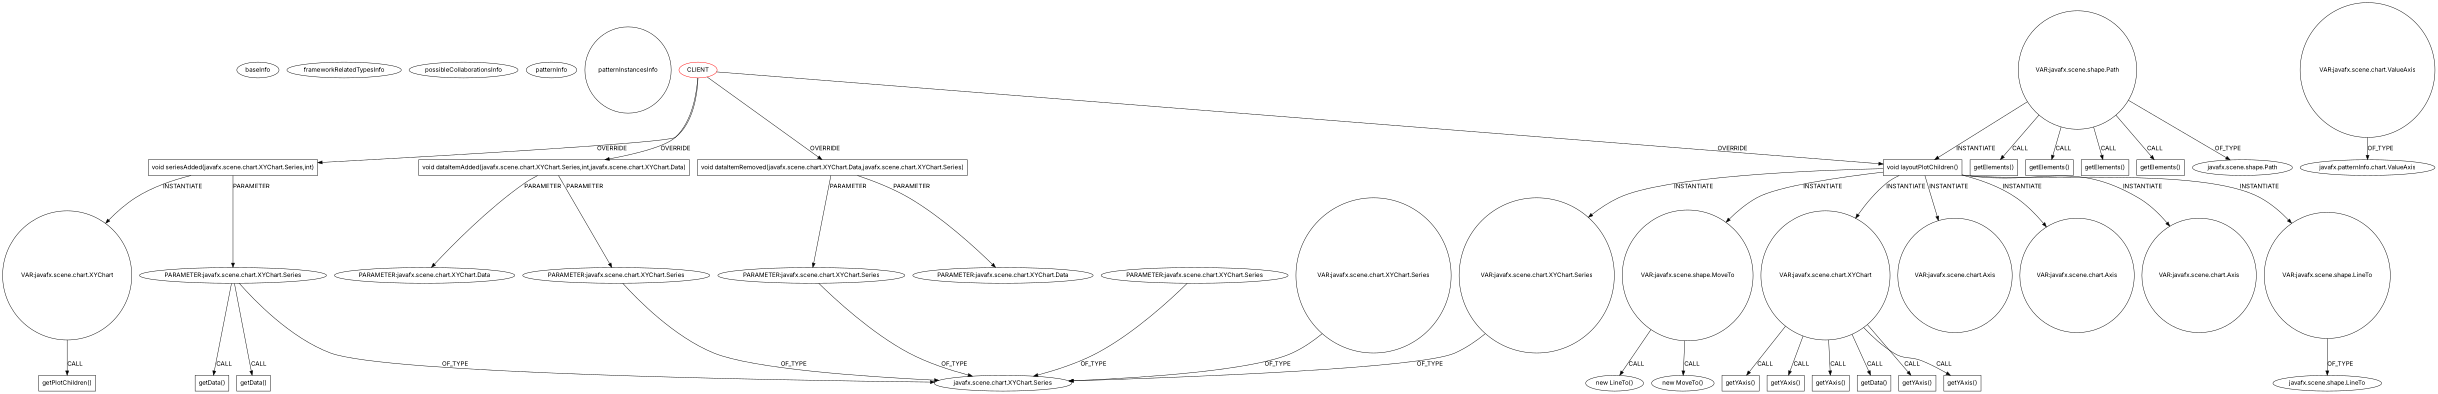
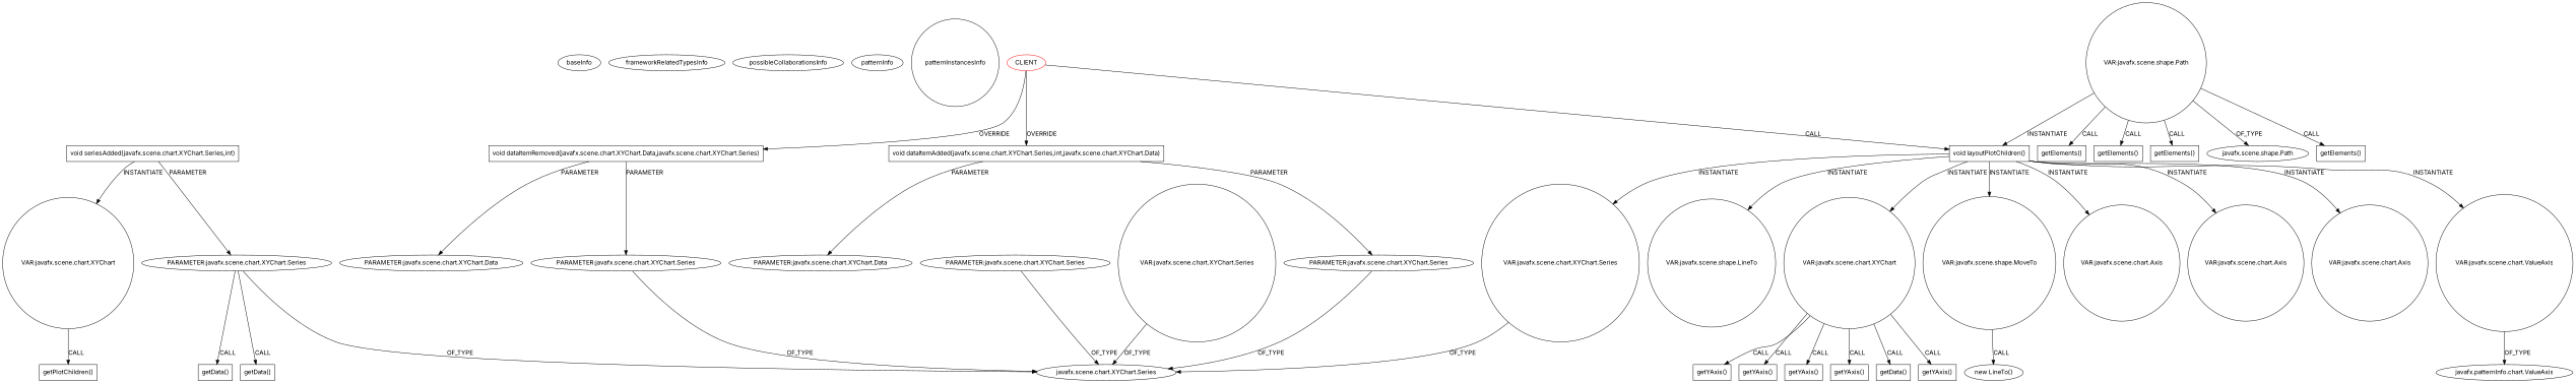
  digraph {
    fontname=Inter
    node [fontname=Inter isFrameworkType=false vertexType=INSIDE_CALL]
    edge [fontname=Inter]
    baseInfo [category=pattern graphId=4424 isAnonymous=false possibleRelation=false isFrameworkType="" vertexType=""]
    frameworkRelatedTypesInfo [isFrameworkType="" vertexType=""]
    possibleCollaborationsInfo [isFrameworkType="" vertexType=""]
    patternInfo [frequency=2.0 patternRootClient=0 isFrameworkType="" vertexType=""]
    patternInstancesInfo [0="LichuanLu-ShunUI-FX~/LichuanLu-ShunUI-FX/ShunUI-FX-master/src/view/chart/StackedBarChart.java~StackedBarChart~811" 1="TomaszKorecki-InvestorAssistant~/TomaszKorecki-InvestorAssistant/InvestorAssistant-master/Investor's assistant/src/investor/charts/CandleChart.java~CandleStickChart~1473" shape=circle isFrameworkType="" vertexType=""]
    n6 [label="void layoutPlotChildren()" shape=box vertexType=OVERRIDING_METHOD_DECLARATION]
    n7 [label="VAR:javafx.scene.shape.LineTo" shape=circle vertexType=VARIABLE_EXPRESION]
    n8 [label="VAR:javafx.scene.shape.MoveTo" shape=circle vertexType=VARIABLE_EXPRESION]
    n9 [label="VAR:javafx.scene.chart.Axis" shape=circle vertexType=VARIABLE_EXPRESION]
    n10 [label="VAR:javafx.scene.chart.Axis" shape=circle vertexType=VARIABLE_EXPRESION]
    n11 [label="VAR:javafx.scene.chart.Axis" shape=circle vertexType=VARIABLE_EXPRESION]
    n12 [label="VAR:javafx.scene.chart.ValueAxis" shape=circle vertexType=VARIABLE_EXPRESION]
    n13 [label="VAR:javafx.scene.chart.XYChart.Series" shape=circle vertexType=VARIABLE_EXPRESION]
    n14 [label="VAR:javafx.scene.chart.XYChart" shape=circle vertexType=VARIABLE_EXPRESION]
-   n15 [label="javafx.scene.shape.LineTo" vertexType=FRAMEWORK_CLASS_TYPE]
    n16 [label="new LineTo()" vertexType=CONSTRUCTOR_CALL]
-   n17 [label="new MoveTo()" vertexType=CONSTRUCTOR_CALL]
    n18 [label="VAR:javafx.scene.shape.Path" shape=circle vertexType=VARIABLE_EXPRESION]
    n19 [label="javafx.scene.shape.Path" vertexType=FRAMEWORK_CLASS_TYPE]
    n20 [label="getElements()" shape=box]
    n21 [label="getElements()" shape=box]
    n22 [label="getElements()" shape=box]
    n23 [label="getElements()" shape=box]
    n24 [label="javafx.patternInfo.chart.ValueAxis" vertexType=FRAMEWORK_CLASS_TYPE]
    n25 [label="javafx.scene.chart.XYChart.Series" vertexType=FRAMEWORK_CLASS_TYPE]
    n26 [label="getYAxis()" shape=box]
    n27 [label="getYAxis()" shape=box]
    n28 [label="getYAxis()" shape=box]
    n29 [label="getYAxis()" shape=box]
    n30 [label="getYAxis()" shape=box]
    n31 [label="getData()" shape=box]
    n32 [color=red label=CLIENT vertexType=ROOT_CLIENT_CLASS_DECLARATION]
    n33 [label="void dataItemAdded(javafx.scene.chart.XYChart.Series,int,javafx.scene.chart.XYChart.Data)" shape=box vertexType=OVERRIDING_METHOD_DECLARATION]
    n34 [label="void seriesAdded(javafx.scene.chart.XYChart.Series,int)" shape=box vertexType=OVERRIDING_METHOD_DECLARATION]
    n35 [label="void dataItemRemoved(javafx.scene.chart.XYChart.Data,javafx.scene.chart.XYChart.Series)" shape=box vertexType=OVERRIDING_METHOD_DECLARATION]
    n36 [label="PARAMETER:javafx.scene.chart.XYChart.Series" vertexType=PARAMETER_DECLARATION]
    n37 [label="PARAMETER:javafx.scene.chart.XYChart.Data" vertexType=PARAMETER_DECLARATION]
    n38 [label="PARAMETER:javafx.scene.chart.XYChart.Series" vertexType=PARAMETER_DECLARATION]
    n39 [label="VAR:javafx.scene.chart.XYChart" shape=circle vertexType=VARIABLE_EXPRESION]
    n40 [label="PARAMETER:javafx.scene.chart.XYChart.Series" vertexType=PARAMETER_DECLARATION]
    n41 [label="PARAMETER:javafx.scene.chart.XYChart.Data" vertexType=PARAMETER_DECLARATION]
    n42 [label="getData()" shape=box]
    n43 [label="getData()" shape=box]
    n44 [label="getPlotChildren()" shape=box]
    n45 [label="PARAMETER:javafx.scene.chart.XYChart.Series" vertexType=PARAMETER_DECLARATION]
    n46 [label="VAR:javafx.scene.chart.XYChart.Series" shape=circle vertexType=VARIABLE_EXPRESION]
    n6 -> n7 [label=INSTANTIATE]
    n6 -> n8 [label=INSTANTIATE]
    n6 -> n9 [label=INSTANTIATE]
    n6 -> n10 [label=INSTANTIATE]
    n6 -> n11 [label=INSTANTIATE]
+   n6 -> n12 [label=INSTANTIATE]
    n6 -> n13 [label=INSTANTIATE]
    n6 -> n14 [label=INSTANTIATE]
-   n7 -> n15 [label=OF_TYPE]
    n8 -> n16 [label=CALL]
-   n8 -> n17 [label=CALL]
    n12 -> n24 [label=OF_TYPE]
    n13 -> n25 [label=OF_TYPE]
    n14 -> n26 [label=CALL]
    n14 -> n27 [label=CALL]
    n14 -> n28 [label=CALL]
    n14 -> n29 [label=CALL]
    n14 -> n30 [label=CALL]
    n14 -> n31 [label=CALL]
    n18 -> n6 [label=INSTANTIATE]
    n18 -> n19 [label=OF_TYPE]
    n18 -> n20 [label=CALL]
    n18 -> n21 [label=CALL]
    n18 -> n22 [label=CALL]
    n18 -> n23 [label=CALL]
-   n32 -> n6 [label=OVERRIDE]
+   n32 -> n6 [label=CALL]
    n32 -> n33 [label=OVERRIDE]
-   n32 -> n34 [label=OVERRIDE]
    n32 -> n35 [label=OVERRIDE]
    n33 -> n36 [label=PARAMETER]
    n33 -> n37 [label=PARAMETER]
    n34 -> n38 [label=PARAMETER]
    n34 -> n39 [label=INSTANTIATE]
    n35 -> n40 [label=PARAMETER]
    n35 -> n41 [label=PARAMETER]
    n36 -> n25 [label=OF_TYPE]
    n38 -> n25 [label=OF_TYPE]
    n38 -> n42 [label=CALL]
    n38 -> n43 [label=CALL]
    n39 -> n44 [label=CALL]
    n40 -> n25 [label=OF_TYPE]
    n45 -> n25 [label=OF_TYPE]
    n46 -> n25 [label=OF_TYPE]
  }
